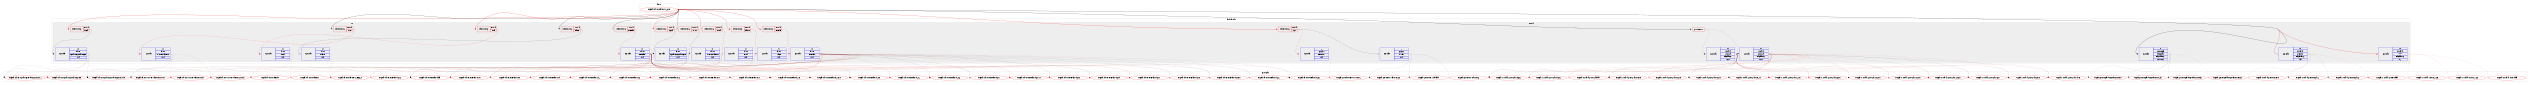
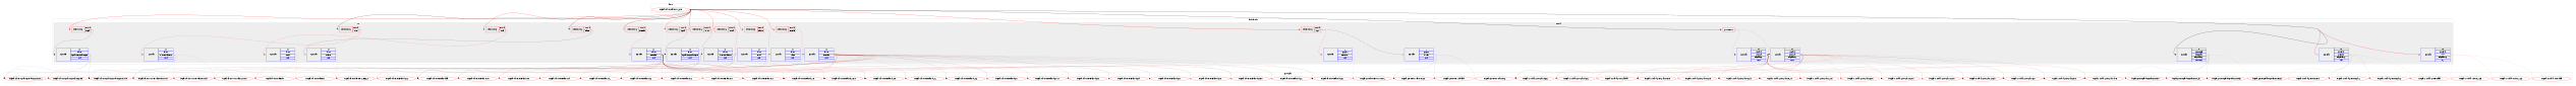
  digraph {
    compound=true
    concentrate=true
    fontname=Helvetica
    fontsize=10
    newrank=true
    rankdir=TB
    ranksep=1.5
    node [color=red fontname=Helvetica fontsize=10]
    edge [arrowhead=dot color=red headport=w style=dotted tailport=e weight=100]
    n1 [label="portage://dev-db/opendbx-1.4.6-r3" width=4]
    n2 [color=blue label=<<TABLE BORDER="0" CELLBORDER="1" CELLSPACING="0" CELLPADDING="4" WIDTH="220"><TR><TD ROWSPAN="6" CELLPADDING="30">pack_dep</TD></TR><TR><TD WIDTH="110">no</TD></TR><TR><TD>sys-devel</TD></TR><TR><TD>automake</TD></TR><TR><TD>greaterequal</TD></TR><TR><TD>1.16.1</TD></TR></TABLE>> shape=none]
    n3 [color=blue label=<<TABLE BORDER="0" CELLBORDER="1" CELLSPACING="0" CELLPADDING="4" WIDTH="220"><TR><TD ROWSPAN="6" CELLPADDING="30">pack_dep</TD></TR><TR><TD WIDTH="110">no</TD></TR><TR><TD>sys-devel</TD></TR><TR><TD>automake</TD></TR><TR><TD>greaterequal</TD></TR><TR><TD>1.15.1</TD></TR></TABLE>> shape=none]
    n4 [label=<<TABLE BORDER="0" CELLBORDER="1" CELLSPACING="0" CELLPADDING="4"><TR><TD CELLPADDING="10">any_of_group</TD></TR></TABLE>> shape=none]
    n5 [color=blue label=<<TABLE BORDER="0" CELLBORDER="1" CELLSPACING="0" CELLPADDING="4" WIDTH="220"><TR><TD ROWSPAN="6" CELLPADDING="30">pack_dep</TD></TR><TR><TD WIDTH="110">no</TD></TR><TR><TD>dev-db</TD></TR><TR><TD>firebird</TD></TR><TR><TD>none</TD></TR><TR><TD></TD></TR></TABLE>> shape=none]
    n6 [label=<<TABLE BORDER="0" CELLBORDER="1" CELLSPACING="0" CELLPADDING="4"><TR><TD ROWSPAN="3" CELLPADDING="10">use_conditional</TD></TR><TR><TD>positive</TD></TR><TR><TD>firebird</TD></TR></TABLE>> shape=none]
    n7 [color=blue label=<<TABLE BORDER="0" CELLBORDER="1" CELLSPACING="0" CELLPADDING="4" WIDTH="220"><TR><TD ROWSPAN="6" CELLPADDING="30">pack_dep</TD></TR><TR><TD WIDTH="110">no</TD></TR><TR><TD>app-doc</TD></TR><TR><TD>doxygen</TD></TR><TR><TD>none</TD></TR><TR><TD></TD></TR></TABLE>> shape=none]
    n8 [color=blue label=<<TABLE BORDER="0" CELLBORDER="1" CELLSPACING="0" CELLPADDING="4" WIDTH="220"><TR><TD ROWSPAN="6" CELLPADDING="30">pack_dep</TD></TR><TR><TD WIDTH="110">no</TD></TR><TR><TD>app-text</TD></TR><TR><TD>docbook2X</TD></TR><TR><TD>none</TD></TR><TR><TD></TD></TR></TABLE>> shape=none]
    n9 [label=<<TABLE BORDER="0" CELLBORDER="1" CELLSPACING="0" CELLPADDING="4"><TR><TD ROWSPAN="3" CELLPADDING="10">use_conditional</TD></TR><TR><TD>positive</TD></TR><TR><TD>man</TD></TR></TABLE>> shape=none]
    n10 [color=blue label=<<TABLE BORDER="0" CELLBORDER="1" CELLSPACING="0" CELLPADDING="4" WIDTH="220"><TR><TD ROWSPAN="6" CELLPADDING="30">pack_dep</TD></TR><TR><TD WIDTH="110">no</TD></TR><TR><TD>dev-db</TD></TR><TR><TD>mysql-connector-c</TD></TR><TR><TD>none</TD></TR><TR><TD></TD></TR></TABLE>> shape=none]
    n11 [label=<<TABLE BORDER="0" CELLBORDER="1" CELLSPACING="0" CELLPADDING="4"><TR><TD ROWSPAN="3" CELLPADDING="10">use_conditional</TD></TR><TR><TD>positive</TD></TR><TR><TD>mysql</TD></TR></TABLE>> shape=none]
    n12 [color=blue label=<<TABLE BORDER="0" CELLBORDER="1" CELLSPACING="0" CELLPADDING="4" WIDTH="220"><TR><TD ROWSPAN="6" CELLPADDING="30">pack_dep</TD></TR><TR><TD WIDTH="110">no</TD></TR><TR><TD>dev-db</TD></TR><TR><TD>oracle-instantclient-basic</TD></TR><TR><TD>none</TD></TR><TR><TD></TD></TR></TABLE>> shape=none]
    n13 [label=<<TABLE BORDER="0" CELLBORDER="1" CELLSPACING="0" CELLPADDING="4"><TR><TD ROWSPAN="3" CELLPADDING="10">use_conditional</TD></TR><TR><TD>positive</TD></TR><TR><TD>oracle</TD></TR></TABLE>> shape=none]
    n14 [color=blue label=<<TABLE BORDER="0" CELLBORDER="1" CELLSPACING="0" CELLPADDING="4" WIDTH="220"><TR><TD ROWSPAN="6" CELLPADDING="30">pack_dep</TD></TR><TR><TD WIDTH="110">no</TD></TR><TR><TD>dev-db</TD></TR><TR><TD>postgresql</TD></TR><TR><TD>none</TD></TR><TR><TD></TD></TR></TABLE>> shape=none]
    n15 [label=<<TABLE BORDER="0" CELLBORDER="1" CELLSPACING="0" CELLPADDING="4"><TR><TD ROWSPAN="3" CELLPADDING="10">use_conditional</TD></TR><TR><TD>positive</TD></TR><TR><TD>postgres</TD></TR></TABLE>> shape=none]
    n16 [color=blue label=<<TABLE BORDER="0" CELLBORDER="1" CELLSPACING="0" CELLPADDING="4" WIDTH="220"><TR><TD ROWSPAN="6" CELLPADDING="30">pack_dep</TD></TR><TR><TD WIDTH="110">no</TD></TR><TR><TD>dev-db</TD></TR><TR><TD>sqlite</TD></TR><TR><TD>none</TD></TR><TR><TD></TD></TR></TABLE>> shape=none]
    n17 [label=<<TABLE BORDER="0" CELLBORDER="1" CELLSPACING="0" CELLPADDING="4"><TR><TD ROWSPAN="3" CELLPADDING="10">use_conditional</TD></TR><TR><TD>positive</TD></TR><TR><TD>sqlite</TD></TR></TABLE>> shape=none]
    n18 [color=blue label=<<TABLE BORDER="0" CELLBORDER="1" CELLSPACING="0" CELLPADDING="4" WIDTH="220"><TR><TD ROWSPAN="6" CELLPADDING="30">pack_dep</TD></TR><TR><TD WIDTH="110">no</TD></TR><TR><TD>app-portage</TD></TR><TR><TD>elt-patches</TD></TR><TR><TD>greaterequal</TD></TR><TR><TD>20170815</TD></TR></TABLE>> shape=none]
    n19 [color=blue label=<<TABLE BORDER="0" CELLBORDER="1" CELLSPACING="0" CELLPADDING="4" WIDTH="220"><TR><TD ROWSPAN="6" CELLPADDING="30">pack_dep</TD></TR><TR><TD WIDTH="110">no</TD></TR><TR><TD>sys-devel</TD></TR><TR><TD>autoconf</TD></TR><TR><TD>greaterequal</TD></TR><TR><TD>2.69</TD></TR></TABLE>> shape=none]
    n20 [color=blue label=<<TABLE BORDER="0" CELLBORDER="1" CELLSPACING="0" CELLPADDING="4" WIDTH="220"><TR><TD ROWSPAN="6" CELLPADDING="30">pack_dep</TD></TR><TR><TD WIDTH="110">no</TD></TR><TR><TD>sys-devel</TD></TR><TR><TD>libtool</TD></TR><TR><TD>greaterequal</TD></TR><TR><TD>2.4</TD></TR></TABLE>> shape=none]
    n21 [color=blue label=<<TABLE BORDER="0" CELLBORDER="1" CELLSPACING="0" CELLPADDING="4" WIDTH="220"><TR><TD ROWSPAN="6" CELLPADDING="30">pack_dep</TD></TR><TR><TD WIDTH="110">no</TD></TR><TR><TD>dev-db</TD></TR><TR><TD>firebird</TD></TR><TR><TD>none</TD></TR><TR><TD></TD></TR></TABLE>> shape=none]
    n22 [label=<<TABLE BORDER="0" CELLBORDER="1" CELLSPACING="0" CELLPADDING="4"><TR><TD ROWSPAN="3" CELLPADDING="10">use_conditional</TD></TR><TR><TD>positive</TD></TR><TR><TD>firebird</TD></TR></TABLE>> shape=none]
    n23 [color=blue label=<<TABLE BORDER="0" CELLBORDER="1" CELLSPACING="0" CELLPADDING="4" WIDTH="220"><TR><TD ROWSPAN="6" CELLPADDING="30">pack_dep</TD></TR><TR><TD WIDTH="110">no</TD></TR><TR><TD>dev-db</TD></TR><TR><TD>mysql-connector-c</TD></TR><TR><TD>none</TD></TR><TR><TD></TD></TR></TABLE>> shape=none]
    n24 [label=<<TABLE BORDER="0" CELLBORDER="1" CELLSPACING="0" CELLPADDING="4"><TR><TD ROWSPAN="3" CELLPADDING="10">use_conditional</TD></TR><TR><TD>positive</TD></TR><TR><TD>mysql</TD></TR></TABLE>> shape=none]
    n25 [color=blue label=<<TABLE BORDER="0" CELLBORDER="1" CELLSPACING="0" CELLPADDING="4" WIDTH="220"><TR><TD ROWSPAN="6" CELLPADDING="30">pack_dep</TD></TR><TR><TD WIDTH="110">no</TD></TR><TR><TD>dev-db</TD></TR><TR><TD>oracle-instantclient-basic</TD></TR><TR><TD>none</TD></TR><TR><TD></TD></TR></TABLE>> shape=none]
    n26 [label=<<TABLE BORDER="0" CELLBORDER="1" CELLSPACING="0" CELLPADDING="4"><TR><TD ROWSPAN="3" CELLPADDING="10">use_conditional</TD></TR><TR><TD>positive</TD></TR><TR><TD>oracle</TD></TR></TABLE>> shape=none]
    n27 [color=blue label=<<TABLE BORDER="0" CELLBORDER="1" CELLSPACING="0" CELLPADDING="4" WIDTH="220"><TR><TD ROWSPAN="6" CELLPADDING="30">pack_dep</TD></TR><TR><TD WIDTH="110">no</TD></TR><TR><TD>dev-db</TD></TR><TR><TD>postgresql</TD></TR><TR><TD>none</TD></TR><TR><TD></TD></TR></TABLE>> shape=none]
    n28 [label=<<TABLE BORDER="0" CELLBORDER="1" CELLSPACING="0" CELLPADDING="4"><TR><TD ROWSPAN="3" CELLPADDING="10">use_conditional</TD></TR><TR><TD>positive</TD></TR><TR><TD>postgres</TD></TR></TABLE>> shape=none]
    n29 [color=blue label=<<TABLE BORDER="0" CELLBORDER="1" CELLSPACING="0" CELLPADDING="4" WIDTH="220"><TR><TD ROWSPAN="6" CELLPADDING="30">pack_dep</TD></TR><TR><TD WIDTH="110">no</TD></TR><TR><TD>dev-db</TD></TR><TR><TD>sqlite</TD></TR><TR><TD>none</TD></TR><TR><TD></TD></TR></TABLE>> shape=none]
    n30 [label=<<TABLE BORDER="0" CELLBORDER="1" CELLSPACING="0" CELLPADDING="4"><TR><TD ROWSPAN="3" CELLPADDING="10">use_conditional</TD></TR><TR><TD>positive</TD></TR><TR><TD>sqlite</TD></TR></TABLE>> shape=none]
    n31 [label="portage://sys-devel/automake-9999" width=4]
    n32 [label="portage://sys-devel/automake-1.9.6-r5" width=4]
    n33 [label="portage://sys-devel/automake-1.8.5-r5" width=4]
    n34 [label="portage://sys-devel/automake-1.7.9-r3" width=4]
    n35 [label="portage://sys-devel/automake-1.6.3-r2" width=4]
    n36 [label="portage://sys-devel/automake-1.5-r2" width=4]
    n37 [label="portage://sys-devel/automake-1.4_p6-r2" width=4]
    n38 [label="portage://sys-devel/automake-1.16.1-r2" width=4]
    n39 [label="portage://sys-devel/automake-1.16.1-r1" width=4]
    n40 [label="portage://sys-devel/automake-1.15.1-r2" width=4]
    n41 [label="portage://sys-devel/automake-1.14.1-r2" width=4]
    n42 [label="portage://sys-devel/automake-1.13.4-r2" width=4]
    n43 [label="portage://sys-devel/automake-1.12.6-r2" width=4]
    n44 [label="portage://sys-devel/automake-1.11.6-r3" width=4]
    n45 [label="portage://sys-devel/automake-1.10.3-r3" width=4]
    n46 [label="portage://dev-db/firebird-3.0.4.33054.0" width=4]
    n47 [label="portage://app-doc/doxygen-9999" width=4]
    n48 [label="portage://app-doc/doxygen-1.8.16-r1" width=4]
    n49 [label="portage://app-doc/doxygen-1.8.15" width=4]
    n50 [label="portage://app-text/docbook2X-0.8.8-r4" width=4]
    n51 [label="portage://dev-db/mysql-connector-c-8.0.18" width=4]
    n52 [label="portage://dev-db/mysql-connector-c-8.0.17-r3" width=4]
-   n53 [label="portage://dev-db/mysql-connector-c-6.1.11-r2" width=4]
+   n53 [label="portage://dev-db/mysql-use-c-6.1.11-r2" width=4]
    n54 [label="portage://dev-db/oracle-instantclient-basic-12" width=4]
    n55 [label="portage://dev-db/oracle-instantclient-basic-11.2.0.4" width=4]
    n56 [label="portage://dev-db/oracle-instantclient-basic-11.2.0.3" width=4]
    n57 [label="portage://dev-db/postgresql-9999" width=4]
    n58 [label="portage://dev-db/postgresql-9.6.16" width=4]
    n59 [label="portage://dev-db/postgresql-9.6.15" width=4]
    n60 [label="portage://dev-db/postgresql-9.6.14" width=4]
    n61 [label="portage://dev-db/postgresql-9.6.13-r1" width=4]
    n62 [label="portage://dev-db/postgresql-9.6.13" width=4]
    n63 [label="portage://dev-db/postgresql-9.5.20" width=4]
    n64 [label="portage://dev-db/postgresql-9.5.19" width=4]
    n65 [label="portage://dev-db/postgresql-9.5.18" width=4]
    n66 [label="portage://dev-db/postgresql-9.5.17-r1" width=4]
    n67 [label="portage://dev-db/postgresql-9.5.17" width=4]
    n68 [label="portage://dev-db/postgresql-9.4.25" width=4]
    n69 [label="portage://dev-db/postgresql-9.4.24" width=4]
    n70 [label="portage://dev-db/postgresql-9.4.23" width=4]
    n71 [label="portage://dev-db/postgresql-9.4.22-r1" width=4]
    n72 [label="portage://dev-db/postgresql-9.4.22" width=4]
    n73 [label="portage://dev-db/postgresql-12.1" width=4]
    n74 [label="portage://dev-db/postgresql-12.0" width=4]
    n75 [label="portage://dev-db/postgresql-11.6" width=4]
    n76 [label="portage://dev-db/postgresql-11.5" width=4]
    n77 [label="portage://dev-db/postgresql-11.4" width=4]
    n78 [label="portage://dev-db/postgresql-10.9" width=4]
    n79 [label="portage://dev-db/postgresql-10.11" width=4]
    n80 [label="portage://dev-db/postgresql-10.10" width=4]
    n81 [label="portage://dev-db/sqlite-3.30.1" width=4]
    n82 [label="portage://dev-db/sqlite-3.29.0" width=4]
    n83 [label="portage://app-portage/elt-patches-20170826.1" width=4]
    n84 [label="portage://app-portage/elt-patches-20170815" width=4]
    n85 [label="portage://app-portage/elt-patches-20170422" width=4]
    n86 [label="portage://app-portage/elt-patches-20170317" width=4]
    n87 [label="portage://sys-devel/autoconf-9999" width=4]
    n88 [label="portage://sys-devel/autoconf-2.69-r5" width=4]
    n89 [label="portage://sys-devel/autoconf-2.69-r4" width=4]
    n90 [label="portage://sys-devel/autoconf-2.13-r1" width=4]
    n91 [label="portage://sys-devel/libtool-9999" width=4]
    n92 [label="portage://sys-devel/libtool-2.4.6-r6" width=4]
    n93 [label="portage://sys-devel/libtool-2.4.6-r3" width=4]
    subgraph cluster_1 {
      color=gray
      label=<<i>ebuild</i>>
      n1
    }
    subgraph cluster_2 {
      color=gray
      label=<<i>dependencies</i>>
      subgraph cluster_3 {
        color=gray
        fillcolor="#eeeeee"
        label=<<i>compile</i>>
        style=filled
        subgraph sub_4 {
          color=gray
          fillcolor="#eeeeee"
          label=<<i>compile</i>>
          style=filled
          n4
          subgraph sub_5 {
            color=gray
            fillcolor="#eeeeee"
            label=<<i>compile</i>>
            style=filled
            n2
          }
          subgraph sub_6 {
            color=gray
            fillcolor="#eeeeee"
            label=<<i>compile</i>>
            style=filled
            n3
          }
        }
        subgraph sub_7 {
          color=gray
          fillcolor="#eeeeee"
          label=<<i>compile</i>>
          style=filled
          n6
          subgraph sub_8 {
            color=gray
            fillcolor="#eeeeee"
            label=<<i>compile</i>>
            style=filled
            n5
          }
        }
        subgraph sub_9 {
          color=gray
          fillcolor="#eeeeee"
          label=<<i>compile</i>>
          style=filled
          n9
          subgraph sub_10 {
            color=gray
            fillcolor="#eeeeee"
            label=<<i>compile</i>>
            style=filled
            n7
          }
          subgraph sub_11 {
            color=gray
            fillcolor="#eeeeee"
            label=<<i>compile</i>>
            style=filled
            n8
          }
        }
        subgraph sub_12 {
          color=gray
          fillcolor="#eeeeee"
          label=<<i>compile</i>>
          style=filled
          n11
          subgraph sub_13 {
            color=gray
            fillcolor="#eeeeee"
            label=<<i>compile</i>>
            style=filled
            n10
          }
        }
        subgraph sub_14 {
          color=gray
          fillcolor="#eeeeee"
          label=<<i>compile</i>>
          style=filled
          n13
          subgraph sub_15 {
            color=gray
            fillcolor="#eeeeee"
            label=<<i>compile</i>>
            style=filled
            n12
          }
        }
        subgraph sub_16 {
          color=gray
          fillcolor="#eeeeee"
          label=<<i>compile</i>>
          style=filled
          n15
          subgraph sub_17 {
            color=gray
            fillcolor="#eeeeee"
            label=<<i>compile</i>>
            style=filled
            n14
          }
        }
        subgraph sub_18 {
          color=gray
          fillcolor="#eeeeee"
          label=<<i>compile</i>>
          style=filled
          n17
          subgraph sub_19 {
            color=gray
            fillcolor="#eeeeee"
            label=<<i>compile</i>>
            style=filled
            n16
          }
        }
        subgraph sub_20 {
          color=gray
          fillcolor="#eeeeee"
          label=<<i>compile</i>>
          style=filled
          n18
        }
        subgraph sub_21 {
          color=gray
          fillcolor="#eeeeee"
          label=<<i>compile</i>>
          style=filled
          n19
        }
        subgraph sub_22 {
          color=gray
          fillcolor="#eeeeee"
          label=<<i>compile</i>>
          style=filled
          n20
        }
      }
      subgraph cluster_23 {
        color=gray
        fillcolor="#eeeeee"
        label=<<i>compile and run</i>>
        style=filled
      }
      subgraph cluster_24 {
        color=gray
        fillcolor="#eeeeee"
        label=<<i>run</i>>
        style=filled
        subgraph sub_25 {
          color=gray
          fillcolor="#eeeeee"
          label=<<i>run</i>>
          style=filled
          n22
          subgraph sub_26 {
            color=gray
            fillcolor="#eeeeee"
            label=<<i>run</i>>
            style=filled
            n21
          }
        }
        subgraph sub_27 {
          color=gray
          fillcolor="#eeeeee"
          label=<<i>run</i>>
          style=filled
          n24
          subgraph sub_28 {
            color=gray
            fillcolor="#eeeeee"
            label=<<i>run</i>>
            style=filled
            n23
          }
        }
        subgraph sub_29 {
          color=gray
          fillcolor="#eeeeee"
          label=<<i>run</i>>
          style=filled
          n26
          subgraph sub_30 {
            color=gray
            fillcolor="#eeeeee"
            label=<<i>run</i>>
            style=filled
            n25
          }
        }
        subgraph sub_31 {
          color=gray
          fillcolor="#eeeeee"
          label=<<i>run</i>>
          style=filled
          n28
          subgraph sub_32 {
            color=gray
            fillcolor="#eeeeee"
            label=<<i>run</i>>
            style=filled
            n27
          }
        }
        subgraph sub_33 {
          color=gray
          fillcolor="#eeeeee"
          label=<<i>run</i>>
          style=filled
          n30
          subgraph sub_34 {
            color=gray
            fillcolor="#eeeeee"
            label=<<i>run</i>>
            style=filled
            n29
          }
        }
      }
    }
    subgraph cluster_35 {
      color=gray
      label=<<i>candidates</i>>
      rank=same
      subgraph sub_36 {
        color=black
        label=<<i>candidates</i>>
        nodesep=1
        rank=same
        n31
        n32
        n33
        n34
        n35
        n36
        n37
        n38
        n39
        n40
        n41
        n42
        n43
        n44
        n45
      }
      subgraph sub_37 {
        color=black
        label=<<i>candidates</i>>
        nodesep=1
        rank=same
        n31
        n32
        n33
        n34
        n35
        n36
        n37
        n38
        n39
        n40
        n41
        n42
        n43
        n44
        n45
      }
      subgraph sub_38 {
        color=black
        label=<<i>candidates</i>>
        nodesep=1
        rank=same
        n46
      }
      subgraph sub_39 {
        color=black
        label=<<i>candidates</i>>
        nodesep=1
        rank=same
        n47
        n48
        n49
      }
      subgraph sub_40 {
        color=black
        label=<<i>candidates</i>>
        nodesep=1
        rank=same
        n50
      }
      subgraph sub_41 {
        color=black
        label=<<i>candidates</i>>
        nodesep=1
        rank=same
        n51
        n52
        n53
      }
      subgraph sub_42 {
        color=black
        label=<<i>candidates</i>>
        nodesep=1
        rank=same
        n54
        n55
        n56
      }
      subgraph sub_43 {
        color=black
        label=<<i>candidates</i>>
        nodesep=1
        rank=same
        n57
        n58
        n59
        n60
        n61
        n62
        n63
        n64
        n65
        n66
        n67
        n68
        n69
        n70
        n71
        n72
        n73
        n74
        n75
        n76
        n77
        n78
        n79
        n80
      }
      subgraph sub_44 {
        color=black
        label=<<i>candidates</i>>
        nodesep=1
        rank=same
        n81
        n82
      }
      subgraph sub_45 {
        color=black
        label=<<i>candidates</i>>
        nodesep=1
        rank=same
        n83
        n84
        n85
        n86
      }
      subgraph sub_46 {
        color=black
        label=<<i>candidates</i>>
        nodesep=1
        rank=same
        n87
        n88
        n89
        n90
      }
      subgraph sub_47 {
        color=black
        label=<<i>candidates</i>>
        nodesep=1
        rank=same
        n91
        n92
        n93
      }
      subgraph sub_48 {
        color=black
        label=<<i>candidates</i>>
        nodesep=1
        rank=same
        n46
      }
      subgraph sub_49 {
        color=black
        label=<<i>candidates</i>>
        nodesep=1
        rank=same
        n51
        n52
        n53
      }
      subgraph sub_50 {
        color=black
        label=<<i>candidates</i>>
        nodesep=1
        rank=same
        n54
        n55
        n56
      }
      subgraph sub_51 {
        color=black
        label=<<i>candidates</i>>
        nodesep=1
        rank=same
        n57
        n58
        n59
        n60
        n61
        n62
        n63
        n64
        n65
        n66
        n67
        n68
        n69
        n70
        n71
        n72
        n73
        n74
        n75
        n76
        n77
        n78
        n79
        n80
      }
      subgraph sub_52 {
        color=black
        label=<<i>candidates</i>>
        nodesep=1
        rank=same
        n81
        n82
      }
    }
    n1 -> n4 [arrowhead=vee color=black style=solid weight=20]
    n1 -> n6 [style=solid weight=20]
    n1 -> n9 [style=solid weight=20]
    n1 -> n11 [arrowhead=odot color=black style=solid weight=20]
    n1 -> n13 [arrowhead=vee style=solid weight=20]
    n1 -> n15 [arrowhead=vee style=solid weight=20]
    n1 -> n17 [arrowhead=odot style=solid weight=20]
    n1 -> n18 [color=black style=solid weight=20]
    n1 -> n19 [arrowhead=odot style=solid weight=20]
    n1 -> n20 [style=solid weight=20]
    n1 -> n22 [arrowhead=vee color=black style=solid weight=20]
    n1 -> n24 [arrowhead=vee color=black style=solid weight=20]
    n1 -> n26 [style=solid weight=20]
    n1 -> n28 [arrowhead=odot color=black style=solid weight=20]
    n1 -> n30 [style=solid weight=20]
    n2 -> n31 [arrowhead=odot]
    n2 -> n32
    n2 -> n33 [arrowhead=vee]
    n2 -> n34 [arrowhead=vee color=black]
    n2 -> n35 [arrowhead=vee]
    n2 -> n36 [arrowhead=vee color=black]
    n2 -> n37 [color=black]
    n2 -> n38 [arrowhead=odot]
    n2 -> n39 [arrowhead=odot]
    n2 -> n40 [arrowhead=vee]
    n2 -> n41
    n2 -> n42 [color=black]
    n2 -> n43 [arrowhead=odot color=black]
    n2 -> n44 [arrowhead=odot]
    n2 -> n45 [arrowhead=vee]
    n3 -> n31 [arrowhead=odot]
    n3 -> n32 [arrowhead=odot color=black]
    n3 -> n33 [arrowhead=vee color=black]
    n3 -> n34 [arrowhead=vee]
    n3 -> n35 [color=black]
    n3 -> n36 [arrowhead=vee]
    n3 -> n37 [arrowhead=vee]
    n3 -> n38 [arrowhead=odot color=black]
    n3 -> n39 [color=black]
    n3 -> n40 [arrowhead=odot]
    n3 -> n41
    n3 -> n42 [arrowhead=odot color=black]
    n3 -> n43 [color=black]
    n3 -> n44 [arrowhead=odot]
    n3 -> n45 [color=black]
    n4 -> n2 [color=black weight=20]
    n4 -> n3 [color=black weight=20]
    n5 -> n46 [arrowhead=odot color=black]
    n6 -> n5 [style=dashed weight=20]
    n7 -> n47 [arrowhead=vee color=black]
    n7 -> n48 [color=black]
    n7 -> n49 [arrowhead=odot color=black]
    n8 -> n50 [arrowhead=vee]
    n9 -> n7 [arrowhead=odot color=black style=dashed weight=20]
    n9 -> n8 [arrowhead=vee style=dashed weight=20]
    n10 -> n51 [arrowhead=odot]
    n10 -> n52 [arrowhead=odot color=black]
    n10 -> n53 [arrowhead=odot color=black]
    n11 -> n10 [arrowhead=vee color=black style=dashed weight=20]
    n12 -> n54 [arrowhead=vee]
    n12 -> n55 [arrowhead=vee color=black]
    n12 -> n56 [arrowhead=vee color=black]
    n13 -> n12 [color=black style=dashed weight=20]
    n14 -> n57 [arrowhead=vee color=black]
    n14 -> n58 [arrowhead=odot]
    n14 -> n59 [arrowhead=vee]
    n14 -> n60 [arrowhead=odot color=black]
    n14 -> n61 [arrowhead=odot color=black]
    n14 -> n62 [arrowhead=odot color=black]
    n14 -> n63
    n14 -> n64 [arrowhead=odot color=black]
    n14 -> n65 [arrowhead=vee color=black]
    n14 -> n66 [arrowhead=vee]
    n14 -> n67 [arrowhead=odot color=black]
    n14 -> n68 [color=black]
    n14 -> n69 [arrowhead=odot]
    n14 -> n70
    n14 -> n71 [arrowhead=vee]
    n14 -> n72
    n14 -> n73 [arrowhead=odot]
    n14 -> n74 [arrowhead=odot]
    n14 -> n75
    n14 -> n76 [color=black]
    n14 -> n77
    n14 -> n78
    n14 -> n79 [arrowhead=vee]
    n14 -> n80 [arrowhead=vee color=black]
    n15 -> n14 [style=dashed weight=20]
    n16 -> n81 [arrowhead=odot]
    n16 -> n82 [arrowhead=odot]
    n17 -> n16 [arrowhead=odot style=dashed weight=20]
    n18 -> n83 [arrowhead=odot]
    n18 -> n84 [color=black]
    n18 -> n85 [arrowhead=vee color=black]
    n18 -> n86 [arrowhead=vee color=black]
    n19 -> n87
    n19 -> n88 [arrowhead=vee color=black]
    n19 -> n89 [arrowhead=vee color=black]
    n19 -> n90 [arrowhead=odot]
    n20 -> n91 [arrowhead=odot]
    n20 -> n92 [arrowhead=odot]
    n20 -> n93 [arrowhead=odot]
    n21 -> n46
    n22 -> n21 [arrowhead=odot color=black style=dashed weight=20]
    n23 -> n51
    n23 -> n52 [arrowhead=vee color=black]
    n23 -> n53
    n24 -> n23 [style=dashed weight=20]
    n25 -> n54
    n25 -> n55 [arrowhead=odot color=black]
    n25 -> n56 [color=black]
    n26 -> n25 [color=black style=dashed weight=20]
    n27 -> n57 [color=black]
    n27 -> n58 [arrowhead=odot]
    n27 -> n59 [color=black]
    n27 -> n60 [arrowhead=odot]
    n27 -> n61 [arrowhead=odot color=black]
    n27 -> n62 [arrowhead=odot]
    n27 -> n63
    n27 -> n64
    n27 -> n65 [arrowhead=vee]
    n27 -> n66
    n27 -> n67 [arrowhead=odot color=black]
    n27 -> n68 [arrowhead=vee]
    n27 -> n69
    n27 -> n70 [color=black]
    n27 -> n71 [color=black]
    n27 -> n72 [color=black]
    n27 -> n73 [arrowhead=vee color=black]
    n27 -> n74 [arrowhead=odot color=black]
    n27 -> n75
    n27 -> n76 [arrowhead=odot]
    n27 -> n77
    n27 -> n78 [arrowhead=odot]
    n27 -> n79 [arrowhead=odot color=black]
    n27 -> n80
    n28 -> n27 [arrowhead=vee style=dashed weight=20]
    n29 -> n81 [arrowhead=odot]
    n29 -> n82 [arrowhead=vee]
    n30 -> n29 [style=dashed weight=20]
  }
